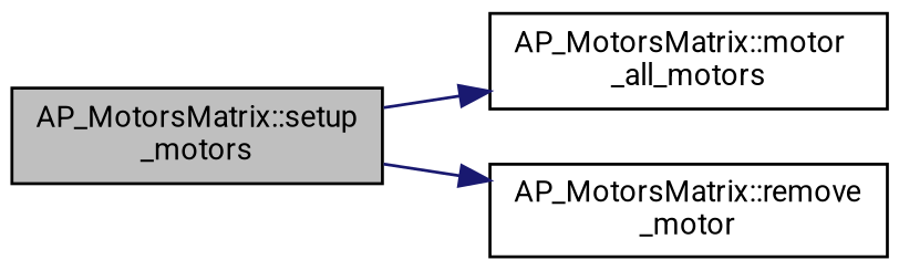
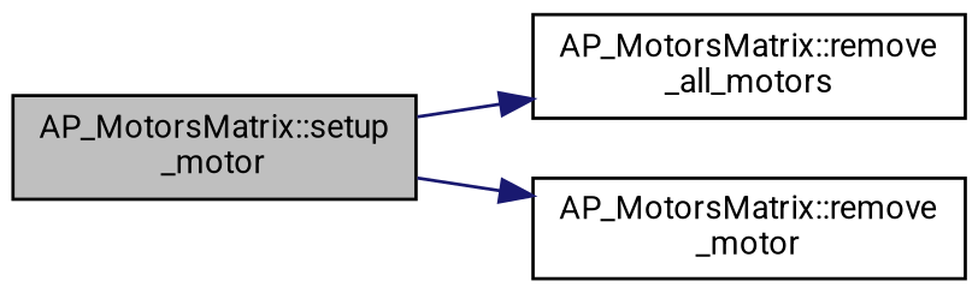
  digraph {
    fontname=Roboto
    rankdir=LR
    node [color=black fillcolor=white fontname=Roboto fontsize=10 shape=record style=filled]
    edge [color=midnightblue fontname=Roboto fontsize=10 labelfontname=Helvetica labelfontsize=10 style=solid]
-   n1 [fillcolor=grey75 fontcolor=black height=0.2 label="AP_MotorsMatrix::setup\l_motors" width=0.4]
-   n2 [height=0.2 label="AP_MotorsMatrix::motor\l_all_motors" width=0.4]
+   n1 [fillcolor=grey75 fontcolor=black height=0.2 label="AP_MotorsMatrix::setup\l_motor" width=0.4]
+   n2 [height=0.2 label="AP_MotorsMatrix::remove\l_all_motors" width=0.4]
    n3 [height=0.2 label="AP_MotorsMatrix::remove\l_motor" width=0.4]
    n1 -> n2
    n1 -> n3
  }
